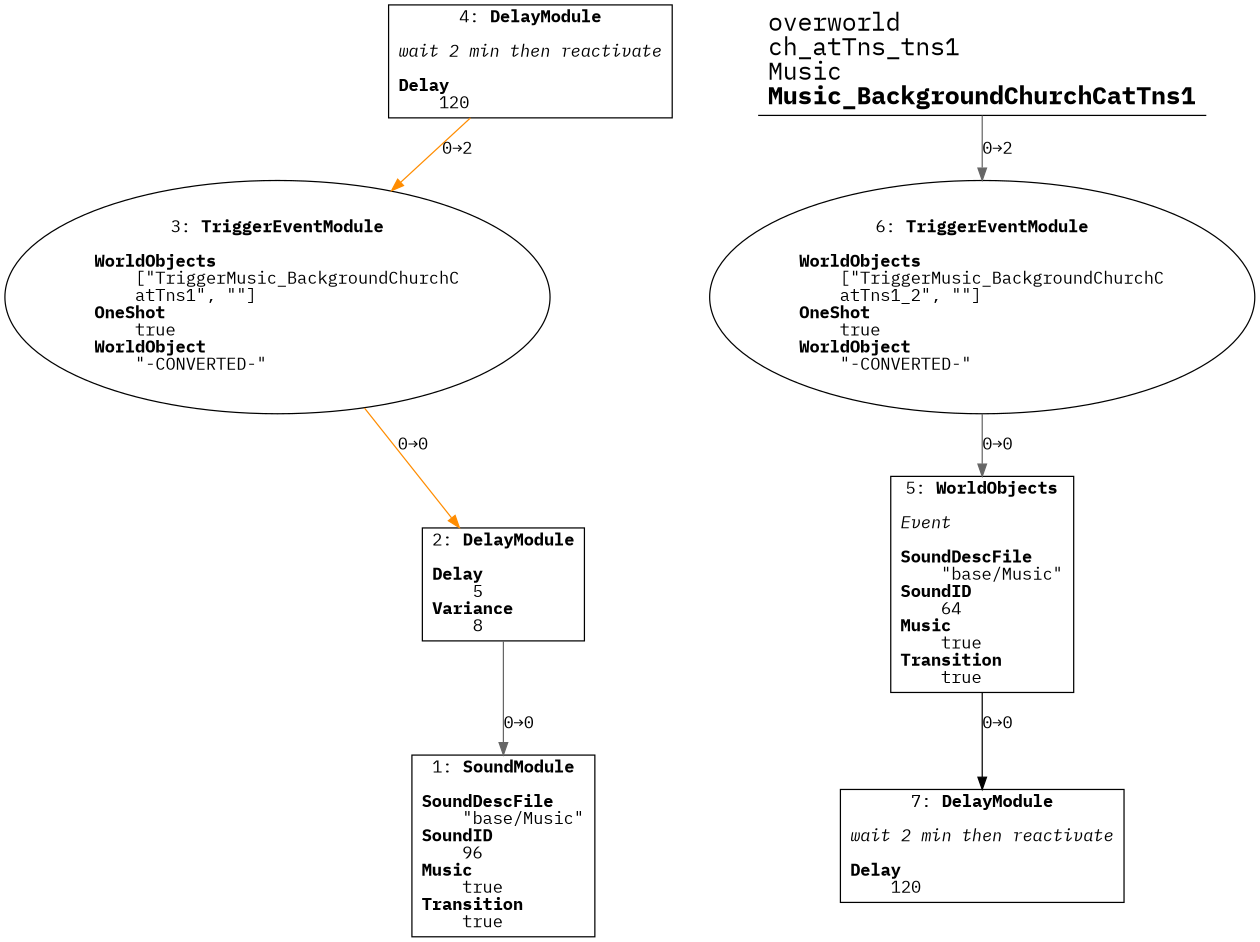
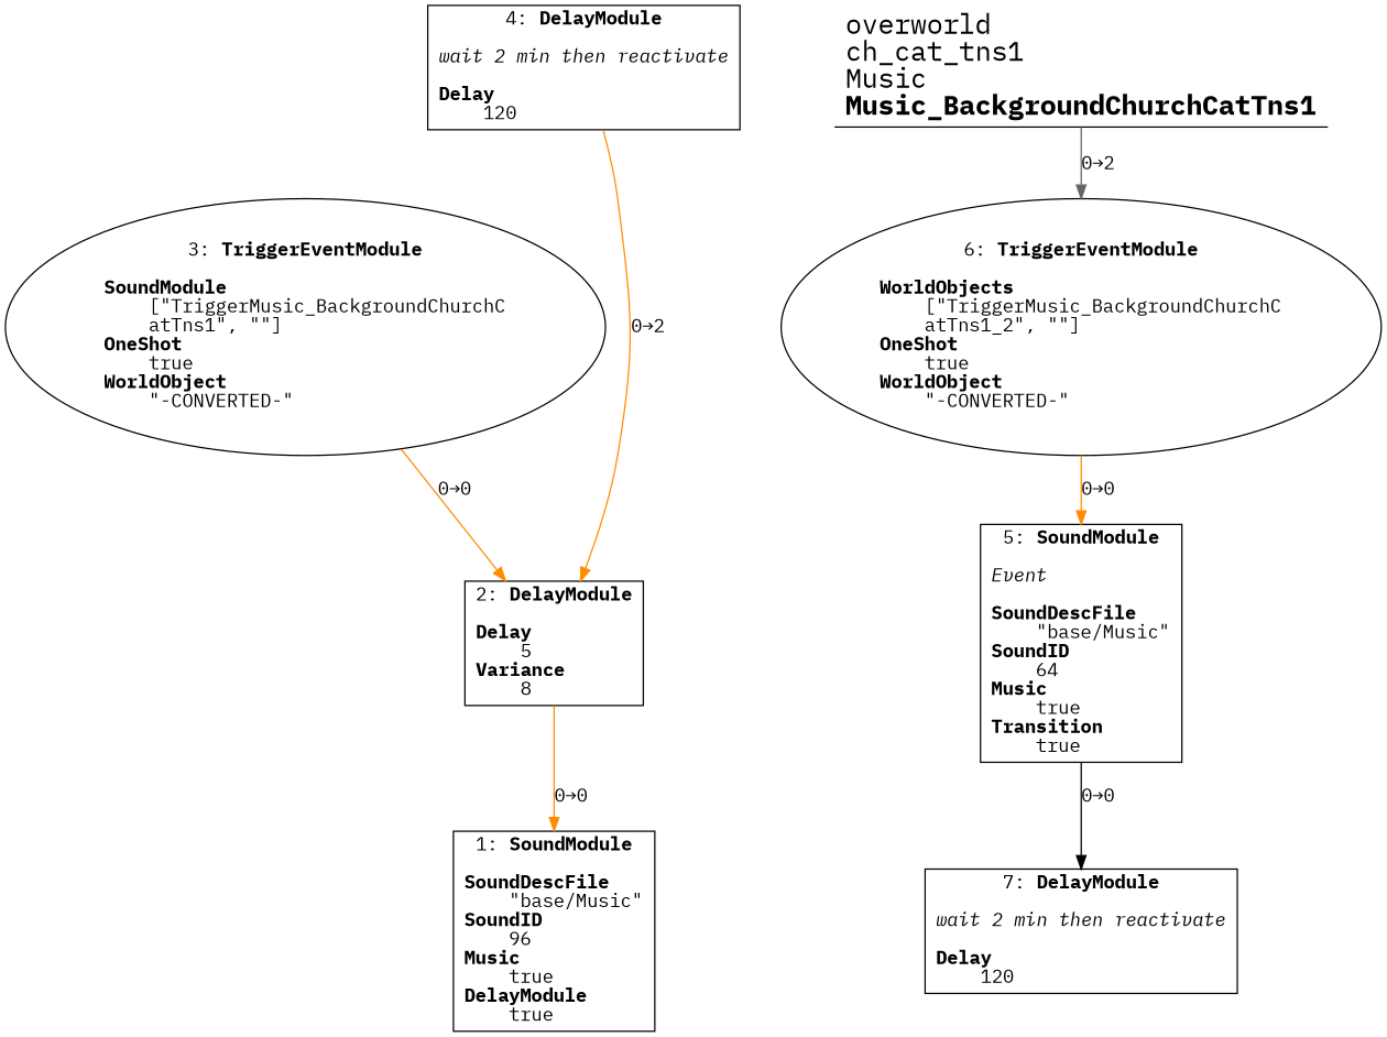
  digraph {
    fontname="IBM Plex Mono"
    splines=spline
    node [fontname="IBM Plex Mono" shape=box]
    edge [color=darkorange fontname="IBM Plex Mono"]
-   n1 [label=<1: <b>SoundModule</b><br/><br/><b>SoundDescFile</b><br align="left"/>    &quot;base/Music&quot;<br align="left"/><b>SoundID</b><br align="left"/>    96<br align="left"/><b>Music</b><br align="left"/>    true<br align="left"/><b>Transition</b><br align="left"/>    true<br align="left"/>>]
+   n1 [label=<1: <b>SoundModule</b><br/><br/><b>SoundDescFile</b><br align="left"/>    &quot;base/Music&quot;<br align="left"/><b>SoundID</b><br align="left"/>    96<br align="left"/><b>Music</b><br align="left"/>    true<br align="left"/><b>DelayModule</b><br align="left"/>    true<br align="left"/>>]
    n2 [label=<4: <b>DelayModule</b><br/><br/><i>wait 2 min then reactivate<br align="left"/></i><br align="left"/><b>Delay</b><br align="left"/>    120<br align="left"/>>]
-   n3 [label=<3: <b>TriggerEventModule</b><br/><br/><b>WorldObjects</b><br align="left"/>    [&quot;TriggerMusic_BackgroundChurchC<br align="left"/>    atTns1&quot;, &quot;&quot;]<br align="left"/><b>OneShot</b><br align="left"/>    true<br align="left"/><b>WorldObject</b><br align="left"/>    &quot;-CONVERTED-&quot;<br align="left"/>> shape=oval]
+   n3 [label=<3: <b>TriggerEventModule</b><br/><br/><b>SoundModule</b><br align="left"/>    [&quot;TriggerMusic_BackgroundChurchC<br align="left"/>    atTns1&quot;, &quot;&quot;]<br align="left"/><b>OneShot</b><br align="left"/>    true<br align="left"/><b>WorldObject</b><br align="left"/>    &quot;-CONVERTED-&quot;<br align="left"/>> shape=oval]
    n4 [label=<2: <b>DelayModule</b><br/><br/><b>Delay</b><br align="left"/>    5<br align="left"/><b>Variance</b><br align="left"/>    8<br align="left"/>>]
-   n5 [label=<5: <b>WorldObjects</b><br/><br/><i>Event<br align="left"/></i><br align="left"/><b>SoundDescFile</b><br align="left"/>    &quot;base/Music&quot;<br align="left"/><b>SoundID</b><br align="left"/>    64<br align="left"/><b>Music</b><br align="left"/>    true<br align="left"/><b>Transition</b><br align="left"/>    true<br align="left"/>>]
+   n5 [label=<5: <b>SoundModule</b><br/><br/><i>Event<br align="left"/></i><br align="left"/><b>SoundDescFile</b><br align="left"/>    &quot;base/Music&quot;<br align="left"/><b>SoundID</b><br align="left"/>    64<br align="left"/><b>Music</b><br align="left"/>    true<br align="left"/><b>Transition</b><br align="left"/>    true<br align="left"/>>]
    n6 [label=<7: <b>DelayModule</b><br/><br/><i>wait 2 min then reactivate<br align="left"/></i><br align="left"/><b>Delay</b><br align="left"/>    120<br align="left"/>>]
    n7 [label=<6: <b>TriggerEventModule</b><br/><br/><b>WorldObjects</b><br align="left"/>    [&quot;TriggerMusic_BackgroundChurchC<br align="left"/>    atTns1_2&quot;, &quot;&quot;]<br align="left"/><b>OneShot</b><br align="left"/>    true<br align="left"/><b>WorldObject</b><br align="left"/>    &quot;-CONVERTED-&quot;<br align="left"/>> shape=oval]
-   n8 [label=<<font point-size="20">overworld<br align="left"/>ch_atTns_tns1<br align="left"/>Music<br align="left"/><b>Music_BackgroundChurchCatTns1</b><br align="left"/></font>> shape=underline]
-   n2 -> n3 [label="0→2"]
+   n8 [label=<<font point-size="20">overworld<br align="left"/>ch_cat_tns1<br align="left"/>Music<br align="left"/><b>Music_BackgroundChurchCatTns1</b><br align="left"/></font>> shape=underline]
+   n2 -> n4 [label="0→2"]
    n3 -> n4 [label="0→0"]
-   n4 -> n1 [color=gray40 label="0→0"]
+   n4 -> n1 [label="0→0"]
    n5 -> n6 [color=black label="0→0"]
-   n7 -> n5 [color=gray40 label="0→0"]
+   n7 -> n5 [label="0→0"]
    n8 -> n7 [color=gray40 label="0→2"]
  }
